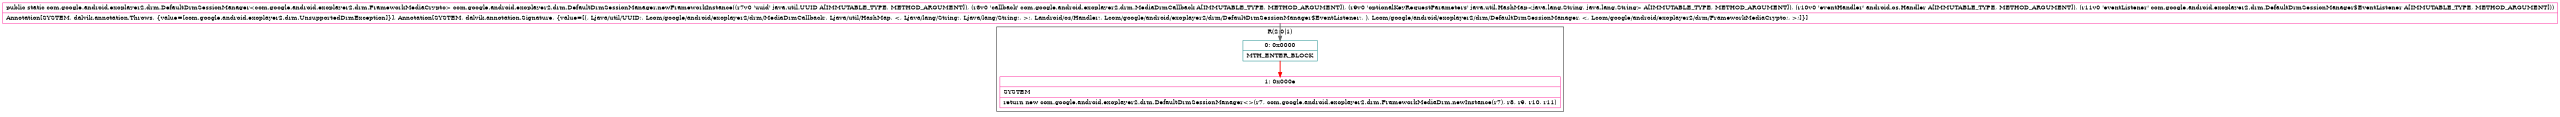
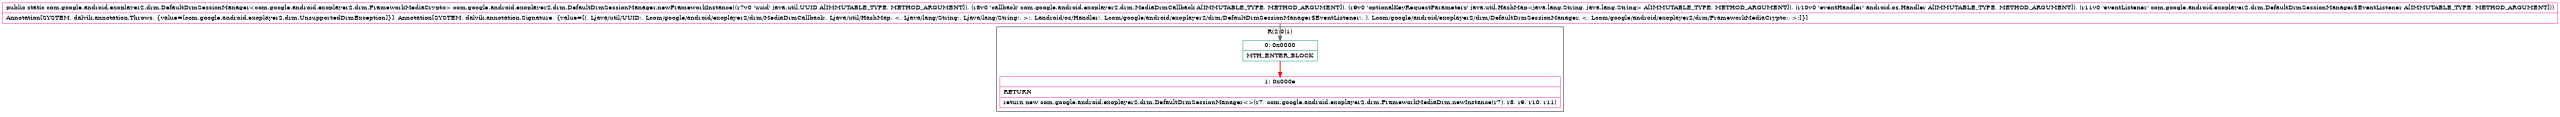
  digraph {
    node [color=deeppink shape=record]
    edge [style=bold]
    n1 [color=teal label="{0\:\ 0x0000|MTH_ENTER_BLOCK\l}"]
-   n2 [label="{1\:\ 0x000e|SYSTEM\l|return new com.google.android.exoplayer2.drm.DefaultDrmSessionManager\<\>(r7, com.google.android.exoplayer2.drm.FrameworkMediaDrm.newInstance(r7), r8, r9, r10, r11)\l}"]
+   n2 [label="{1\:\ 0x000e|RETURN\l|return new com.google.android.exoplayer2.drm.DefaultDrmSessionManager\<\>(r7, com.google.android.exoplayer2.drm.FrameworkMediaDrm.newInstance(r7), r8, r9, r10, r11)\l}"]
    n3 [label="{public static com.google.android.exoplayer2.drm.DefaultDrmSessionManager\<com.google.android.exoplayer2.drm.FrameworkMediaCrypto\> com.google.android.exoplayer2.drm.DefaultDrmSessionManager.newFrameworkInstance((r7v0 'uuid' java.util.UUID A[IMMUTABLE_TYPE, METHOD_ARGUMENT]), (r8v0 'callback' com.google.android.exoplayer2.drm.MediaDrmCallback A[IMMUTABLE_TYPE, METHOD_ARGUMENT]), (r9v0 'optionalKeyRequestParameters' java.util.HashMap\<java.lang.String, java.lang.String\> A[IMMUTABLE_TYPE, METHOD_ARGUMENT]), (r10v0 'eventHandler' android.os.Handler A[IMMUTABLE_TYPE, METHOD_ARGUMENT]), (r11v0 'eventListener' com.google.android.exoplayer2.drm.DefaultDrmSessionManager$EventListener A[IMMUTABLE_TYPE, METHOD_ARGUMENT]))  | Annotation[SYSTEM, dalvik.annotation.Throws, \{value=[com.google.android.exoplayer2.drm.UnsupportedDrmException]\}], Annotation[SYSTEM, dalvik.annotation.Signature, \{value=[(, Ljava\/util\/UUID;, Lcom\/google\/android\/exoplayer2\/drm\/MediaDrmCallback;, Ljava\/util\/HashMap, \<, Ljava\/lang\/String;, Ljava\/lang\/String;, \>;, Landroid\/os\/Handler;, Lcom\/google\/android\/exoplayer2\/drm\/DefaultDrmSessionManager$EventListener;, ), Lcom\/google\/android\/exoplayer2\/drm\/DefaultDrmSessionManager, \<, Lcom\/google\/android\/exoplayer2\/drm\/FrameworkMediaCrypto;, \>;]\}]\l}"]
    subgraph cluster_1 {
      label="R(2:0|1)"
      n1
      n2
    }
    n1 -> n2 [color=red]
    n3 -> n1 [color=gray40]
  }
